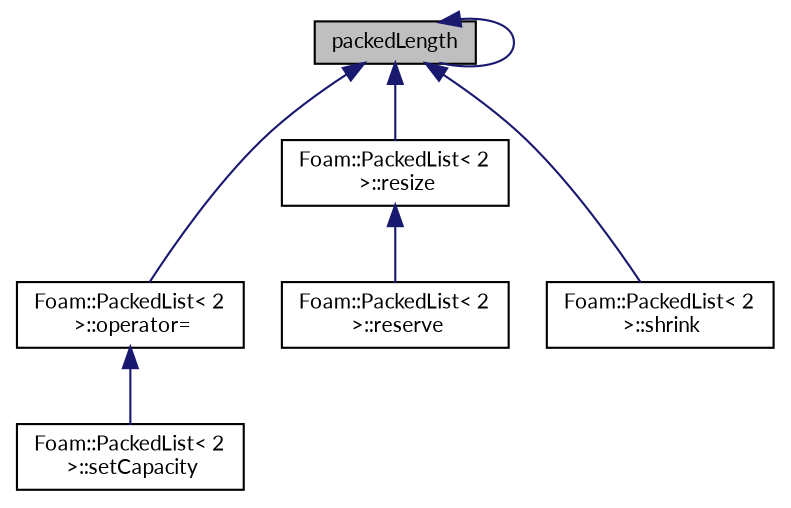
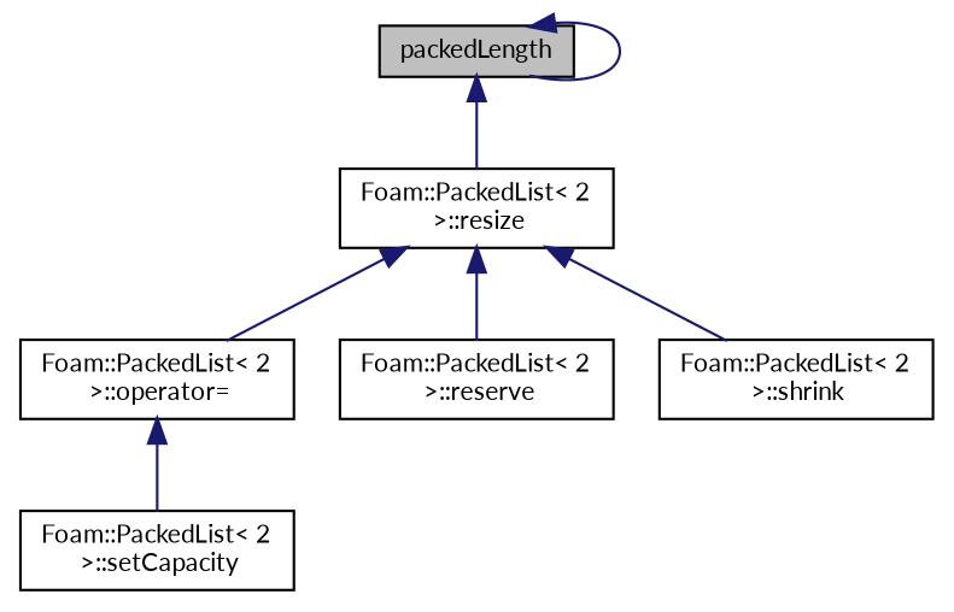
  digraph {
    fontname=Lato
    rankdir=TB
    node [color=black fontname=Lato fontsize=10 shape=record]
    edge [color=midnightblue dir=back fontname=Lato fontsize=10 labelfontname=Helvetica labelfontsize=10 style=solid]
    n1 [fillcolor=grey75 fontcolor=black height=0.2 label=packedLength style=filled width=0.4]
    n2 [height=0.2 label="Foam::PackedList\< 2\l \>::operator=" width=0.4]
    n3 [height=0.2 label="Foam::PackedList\< 2\l \>::resize" width=0.4]
    n4 [height=0.2 label="Foam::PackedList\< 2\l \>::shrink" width=0.4]
    n5 [height=0.2 label="Foam::PackedList\< 2\l \>::setCapacity" width=0.4]
    n6 [height=0.2 label="Foam::PackedList\< 2\l \>::reserve" width=0.4]
    n1 -> n1
-   n1 -> n2
+   n3 -> n2
    n1 -> n3
-   n1 -> n4
+   n3 -> n4
    n2 -> n5
    n3 -> n6
  }
